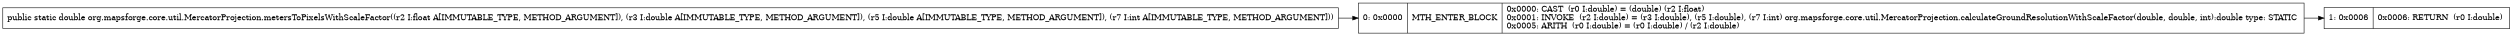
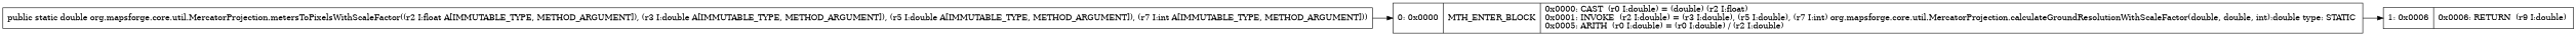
  digraph {
    rankdir=LR
    node [shape=record]
    n1 [label="{0\:\ 0x0000|MTH_ENTER_BLOCK\l|0x0000: CAST  (r0 I:double) = (double) (r2 I:float) \l0x0001: INVOKE  (r2 I:double) = (r3 I:double), (r5 I:double), (r7 I:int) org.mapsforge.core.util.MercatorProjection.calculateGroundResolutionWithScaleFactor(double, double, int):double type: STATIC \l0x0005: ARITH  (r0 I:double) = (r0 I:double) \/ (r2 I:double) \l}"]
-   n2 [label="{1\:\ 0x0006|0x0006: RETURN  (r0 I:double) \l}"]
+   n2 [label="{1\:\ 0x0006|0x0006: RETURN  (r9 I:double) \l}"]
    n3 [label="{public static double org.mapsforge.core.util.MercatorProjection.metersToPixelsWithScaleFactor((r2 I:float A[IMMUTABLE_TYPE, METHOD_ARGUMENT]), (r3 I:double A[IMMUTABLE_TYPE, METHOD_ARGUMENT]), (r5 I:double A[IMMUTABLE_TYPE, METHOD_ARGUMENT]), (r7 I:int A[IMMUTABLE_TYPE, METHOD_ARGUMENT])) }"]
    n1 -> n2
    n3 -> n1
  }
